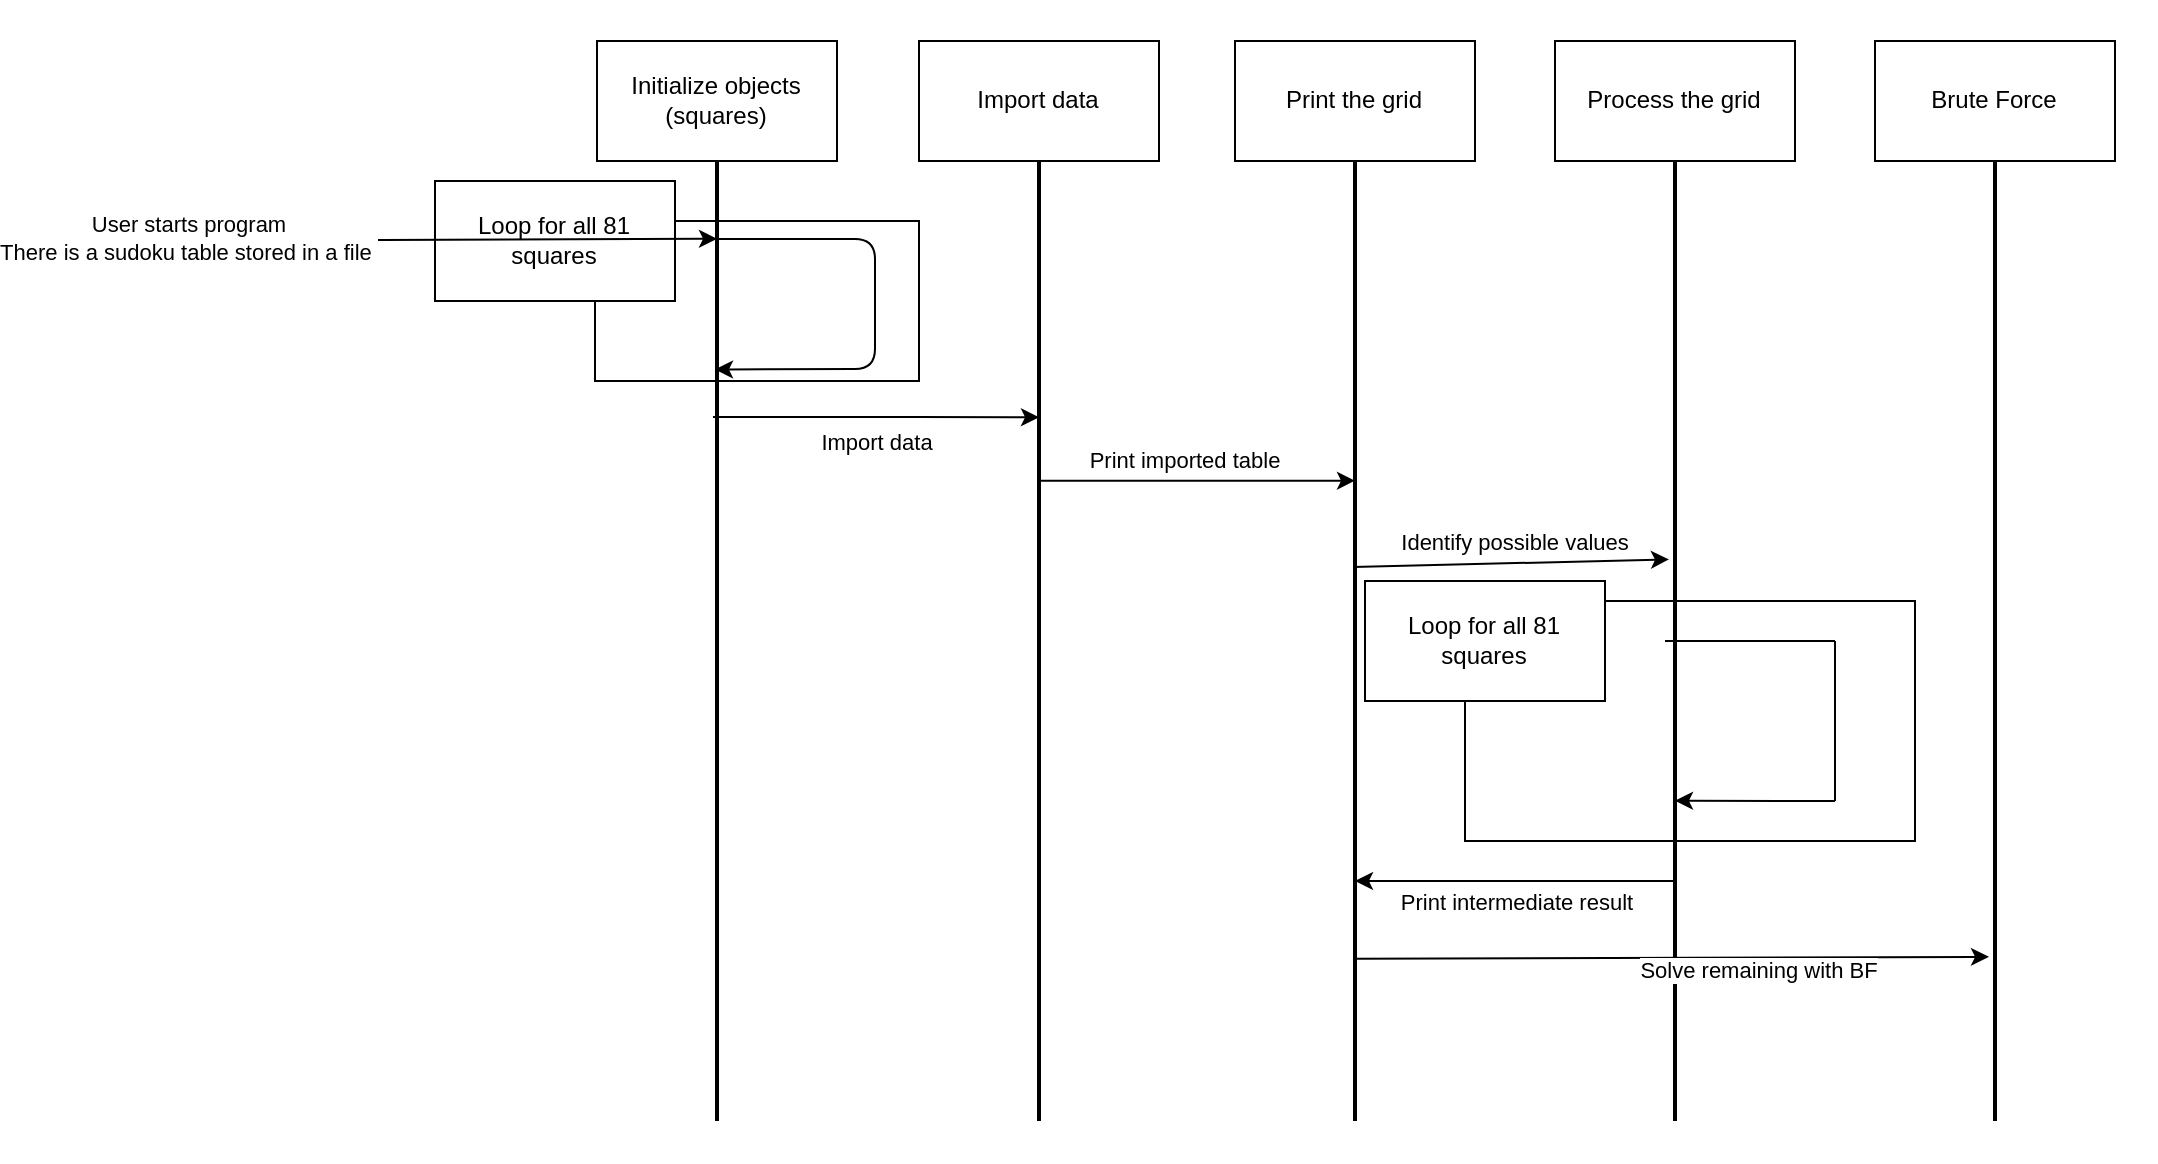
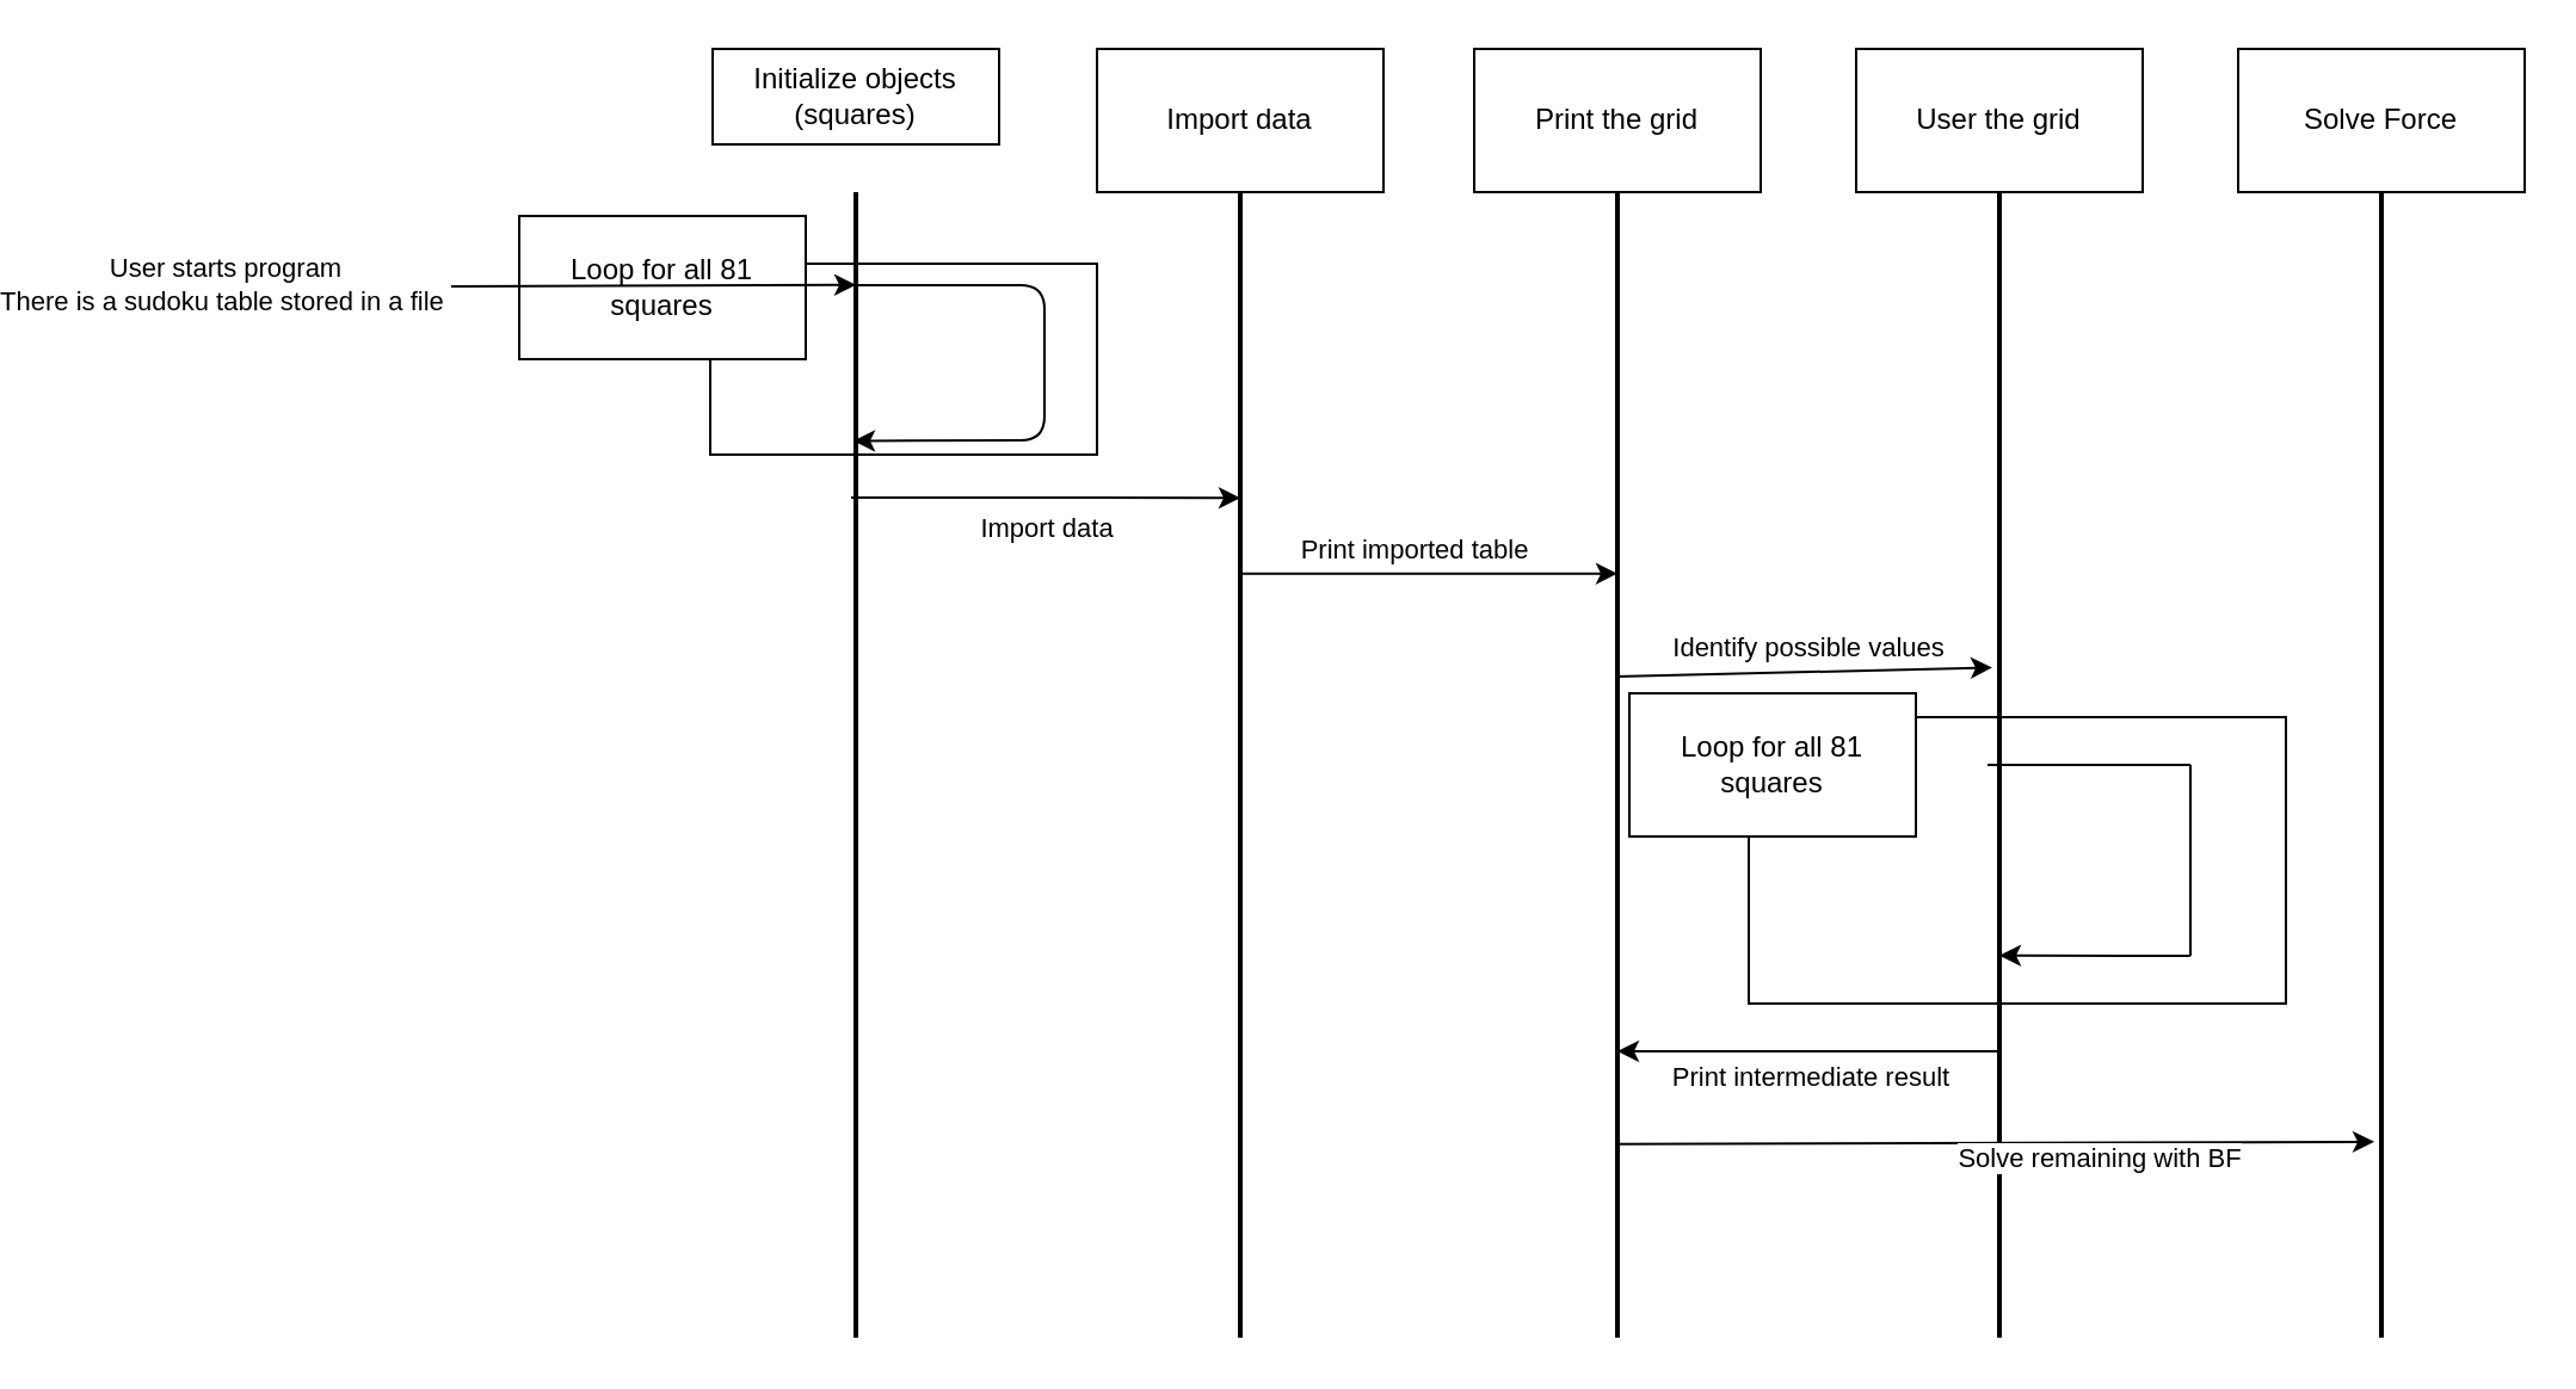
  <mxCell id="0" />
  <mxCell id="1" parent="0" />
  <mxCell id="2" value="" style="rounded=0;whiteSpace=wrap;html=1;" parent="1" vertex="1"><mxGeometry x="254" y="110" width="162" height="80" as="geometry" /></mxCell>
  <mxCell id="3" value="Loop for all 81 squares" style="rounded=0;whiteSpace=wrap;html=1;" parent="1" vertex="1"><mxGeometry x="174" y="90" width="120" height="60" as="geometry" /></mxCell>
  <mxCell id="4" value="" style="rounded=0;whiteSpace=wrap;html=1;" parent="1" vertex="1"><mxGeometry x="689" y="300" width="225" height="120" as="geometry" /></mxCell>
  <mxCell id="5" value="Loop for all 81 squares" style="rounded=0;whiteSpace=wrap;html=1;" parent="1" vertex="1"><mxGeometry x="639" y="290" width="120" height="60" as="geometry" /></mxCell>
  <mxCell id="6" value="" style="line;strokeWidth=2;direction=south;html=1;" parent="1" vertex="1"><mxGeometry x="310" y="80" width="10" height="480" as="geometry" /></mxCell>
  <mxCell id="7" value="" style="line;strokeWidth=2;direction=south;html=1;" parent="1" vertex="1"><mxGeometry x="471" y="80" width="10" height="480" as="geometry" /></mxCell>
  <mxCell id="8" value="" style="line;strokeWidth=2;direction=south;html=1;" parent="1" vertex="1"><mxGeometry x="629" y="80" width="10" height="480" as="geometry" /></mxCell>
  <mxCell id="9" value="" style="endArrow=classic;html=1;entryX=0.081;entryY=0.5;entryDx=0;entryDy=0;entryPerimeter=0;" parent="1" edge="1" target="6"><mxGeometry width="50" height="50" relative="1" as="geometry"><mxPoint x="20" y="120" as="sourcePoint" /><mxPoint x="150" y="120" as="targetPoint" /></mxGeometry></mxCell>
  <mxCell id="10" value="User starts program&lt;br&gt;There is a sudoku table stored in a file&amp;nbsp;" style="edgeLabel;html=1;align=center;verticalAlign=middle;resizable=0;points=[];" parent="9" vertex="1" connectable="0"><mxGeometry x="-0.431" y="1" relative="1" as="geometry"><mxPoint x="-53" as="offset" /></mxGeometry></mxCell>
  <mxCell id="11" value="" style="endArrow=classic;html=1;entryX=0.213;entryY=0.6;entryDx=0;entryDy=0;entryPerimeter=0;exitX=0.077;exitY=0.6;exitDx=0;exitDy=0;exitPerimeter=0;" parent="1" edge="1"><mxGeometry width="50" height="50" relative="1" as="geometry"><mxPoint x="314" y="118.96" as="sourcePoint" /><mxPoint x="314" y="184.24" as="targetPoint" /><Array as="points"><mxPoint x="334" y="119" /><mxPoint x="394" y="119" /><mxPoint x="394" y="184" /></Array></mxGeometry></mxCell>
- <mxCell id="12" value="Initialize objects (squares)" style="rounded=0;whiteSpace=wrap;html=1;" parent="1" vertex="1"><mxGeometry x="255" y="20" width="120" height="60" as="geometry" /></mxCell>
+ <mxCell id="12" value="Initialize objects (squares)" style="rounded=0;whiteSpace=wrap;html=1;" parent="1" vertex="1"><mxGeometry x="255" y="20" width="120" height="40" as="geometry" /></mxCell>
  <mxCell id="13" value="Import data" style="rounded=0;whiteSpace=wrap;html=1;" parent="1" vertex="1"><mxGeometry x="416" y="20" width="120" height="60" as="geometry" /></mxCell>
  <mxCell id="14" value="" style="endArrow=classic;html=1;entryX=0.419;entryY=0.5;entryDx=0;entryDy=0;entryPerimeter=0;" parent="1" edge="1"><mxGeometry width="50" height="50" relative="1" as="geometry"><mxPoint x="313" y="208" as="sourcePoint" /><mxPoint x="476" y="208.12" as="targetPoint" /><Array as="points"><mxPoint x="404" y="208" /></Array></mxGeometry></mxCell>
  <mxCell id="15" value="Import data" style="edgeLabel;html=1;align=center;verticalAlign=middle;resizable=0;points=[];" vertex="1" connectable="0" parent="14"><mxGeometry x="-0.239" y="-3" relative="1" as="geometry"><mxPoint x="19" y="9" as="offset" /></mxGeometry></mxCell>
  <mxCell id="16" value="Print the grid" style="rounded=0;whiteSpace=wrap;html=1;" parent="1" vertex="1"><mxGeometry x="574" y="20" width="120" height="60" as="geometry" /></mxCell>
  <mxCell id="17" value="" style="endArrow=classic;html=1;exitX=0.333;exitY=0.6;exitDx=0;exitDy=0;exitPerimeter=0;entryX=0.333;entryY=0.5;entryDx=0;entryDy=0;entryPerimeter=0;" parent="1" source="7" target="8" edge="1"><mxGeometry width="50" height="50" relative="1" as="geometry"><mxPoint x="155" y="363.2" as="sourcePoint" /><mxPoint x="404" y="280" as="targetPoint" /></mxGeometry></mxCell>
  <mxCell id="18" value="Print imported table" style="edgeLabel;html=1;align=center;verticalAlign=middle;resizable=0;points=[];" parent="17" vertex="1" connectable="0"><mxGeometry x="-0.086" y="-1" relative="1" as="geometry"><mxPoint y="-11" as="offset" /></mxGeometry></mxCell>
- <mxCell id="19" value="Process the grid" style="rounded=0;whiteSpace=wrap;html=1;" parent="1" vertex="1"><mxGeometry x="734" y="20" width="120" height="60" as="geometry" /></mxCell>
+ <mxCell id="19" value="User the grid" style="rounded=0;whiteSpace=wrap;html=1;" parent="1" vertex="1"><mxGeometry x="734" y="20" width="120" height="60" as="geometry" /></mxCell>
  <mxCell id="20" value="" style="line;strokeWidth=2;direction=south;html=1;" parent="1" vertex="1"><mxGeometry x="789" y="80" width="10" height="480" as="geometry" /></mxCell>
  <mxCell id="21" value="" style="endArrow=classic;html=1;exitX=0.423;exitY=0.6;exitDx=0;exitDy=0;exitPerimeter=0;entryX=0.415;entryY=0.8;entryDx=0;entryDy=0;entryPerimeter=0;" parent="1" target="20" edge="1" source="8"><mxGeometry width="50" height="50" relative="1" as="geometry"><mxPoint x="154" y="400.96" as="sourcePoint" /><mxPoint x="633" y="400" as="targetPoint" /></mxGeometry></mxCell>
  <mxCell id="22" value="Identify possible values" style="edgeLabel;html=1;align=center;verticalAlign=middle;resizable=0;points=[];" parent="21" vertex="1" connectable="0"><mxGeometry x="-0.11" y="1" relative="1" as="geometry"><mxPoint x="11" y="-10" as="offset" /></mxGeometry></mxCell>
  <mxCell id="23" value="" style="endArrow=none;html=1;" parent="1" edge="1"><mxGeometry width="50" height="50" relative="1" as="geometry"><mxPoint x="789" y="320" as="sourcePoint" /><mxPoint x="874" y="320" as="targetPoint" /></mxGeometry></mxCell>
  <mxCell id="24" value="" style="endArrow=classic;html=1;entryX=0.833;entryY=0.5;entryDx=0;entryDy=0;entryPerimeter=0;" parent="1" edge="1"><mxGeometry width="50" height="50" relative="1" as="geometry"><mxPoint x="874" y="400" as="sourcePoint" /><mxPoint x="794" y="399.84" as="targetPoint" /></mxGeometry></mxCell>
  <mxCell id="25" value="" style="endArrow=none;html=1;" parent="1" edge="1"><mxGeometry width="50" height="50" relative="1" as="geometry"><mxPoint x="874" y="400" as="sourcePoint" /><mxPoint x="874" y="320" as="targetPoint" /></mxGeometry></mxCell>
  <mxCell id="26" value="" style="endArrow=classic;html=1;exitX=0.75;exitY=0.5;exitDx=0;exitDy=0;exitPerimeter=0;entryX=0.75;entryY=0.5;entryDx=0;entryDy=0;entryPerimeter=0;" parent="1" target="8" edge="1" source="20"><mxGeometry width="50" height="50" relative="1" as="geometry"><mxPoint x="157" y="519.16" as="sourcePoint" /><mxPoint x="478" y="520.12" as="targetPoint" /></mxGeometry></mxCell>
  <mxCell id="27" value="Print intermediate result" style="edgeLabel;html=1;align=center;verticalAlign=middle;resizable=0;points=[];" parent="26" vertex="1" connectable="0"><mxGeometry x="0.184" y="2" relative="1" as="geometry"><mxPoint x="15" y="8" as="offset" /></mxGeometry></mxCell>
- <mxCell id="28" value="Brute Force" style="rounded=0;whiteSpace=wrap;html=1;" vertex="1" parent="1"><mxGeometry x="894" y="20" width="120" height="60" as="geometry" /></mxCell>
+ <mxCell id="28" value="Solve Force" style="rounded=0;whiteSpace=wrap;html=1;" vertex="1" parent="1"><mxGeometry x="894" y="20" width="120" height="60" as="geometry" /></mxCell>
  <mxCell id="29" value="" style="line;strokeWidth=2;direction=south;html=1;" vertex="1" parent="1"><mxGeometry x="949" y="80" width="10" height="480" as="geometry" /></mxCell>
  <mxCell id="30" value="" style="endArrow=classic;html=1;exitX=0.831;exitY=0.6;exitDx=0;exitDy=0;exitPerimeter=0;entryX=0.829;entryY=0.8;entryDx=0;entryDy=0;entryPerimeter=0;" edge="1" parent="1" source="8" target="29"><mxGeometry width="50" height="50" relative="1" as="geometry"><mxPoint x="804" y="450" as="sourcePoint" /><mxPoint x="644" y="450" as="targetPoint" /></mxGeometry></mxCell>
  <mxCell id="31" value="Solve remaining with BF" style="edgeLabel;html=1;align=center;verticalAlign=middle;resizable=0;points=[];" vertex="1" connectable="0" parent="30"><mxGeometry x="0.184" y="2" relative="1" as="geometry"><mxPoint x="15" y="8" as="offset" /></mxGeometry></mxCell>
